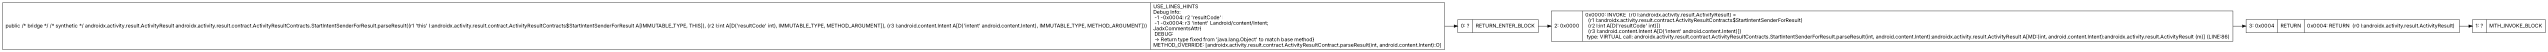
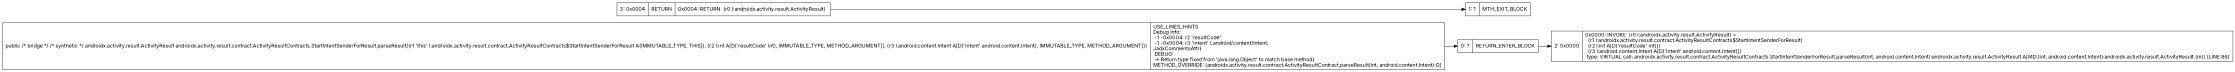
  digraph {
    fontname=Inter
    rankdir=LR
    node [fontname=Inter shape=record]
    edge [fontname=Inter]
    n1 [label="{0\:\ ?|RETURN_ENTER_BLOCK\l}"]
    n2 [label="{2\:\ 0x0000|0x0000: INVOKE  (r0 I:androidx.activity.result.ActivityResult) = \l  (r1 I:androidx.activity.result.contract.ActivityResultContracts$StartIntentSenderForResult)\l  (r2 I:int A[D('resultCode' int)])\l  (r3 I:android.content.Intent A[D('intent' android.content.Intent)])\l type: VIRTUAL call: androidx.activity.result.contract.ActivityResultContracts.StartIntentSenderForResult.parseResult(int, android.content.Intent):androidx.activity.result.ActivityResult A[MD:(int, android.content.Intent):androidx.activity.result.ActivityResult (m)] (LINE:86)\l}"]
    n3 [label="{3\:\ 0x0004|RETURN\l|0x0004: RETURN  (r0 I:androidx.activity.result.ActivityResult) \l}"]
-   n4 [label="{1\:\ ?|MTH_INVOKE_BLOCK\l}"]
+   n4 [label="{1\:\ ?|MTH_EXIT_BLOCK\l}"]
    n5 [label="{public \/* bridge *\/ \/* synthetic *\/ androidx.activity.result.ActivityResult androidx.activity.result.contract.ActivityResultContracts.StartIntentSenderForResult.parseResult((r1 'this' I:androidx.activity.result.contract.ActivityResultContracts$StartIntentSenderForResult A[IMMUTABLE_TYPE, THIS]), (r2 I:int A[D('resultCode' int), IMMUTABLE_TYPE, METHOD_ARGUMENT]), (r3 I:android.content.Intent A[D('intent' android.content.Intent), IMMUTABLE_TYPE, METHOD_ARGUMENT]))  | USE_LINES_HINTS\lDebug Info:\l  \-1 \-0x0004: r2 'resultCode' I\l  \-1 \-0x0004: r3 'intent' Landroid\/content\/Intent;\lJadxCommentsAttr\{\l DEBUG: \l \-\> Return type fixed from 'java.lang.Object' to match base method\}\lMETHOD_OVERRIDE: [androidx.activity.result.contract.ActivityResultContract.parseResult(int, android.content.Intent):O]\l}"]
    n1 -> n2
-   n2 -> n3
    n3 -> n4
    n5 -> n1
  }
